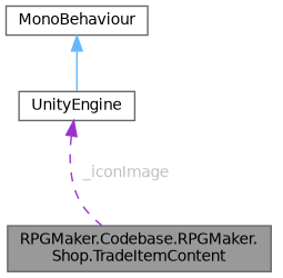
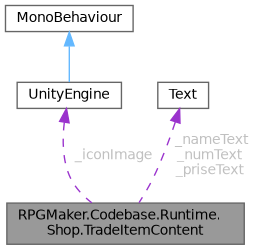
  digraph {
    node [color=gray40 fillcolor=white fontname=Helvetica fontsize=10 shape=box style=filled]
    edge [color=darkorchid3 dir=back fontname=Helvetica fontsize=10 labelfontname=Helvetica labelfontsize=10 style=dashed fontcolor=grey]
-   n1 [fillcolor=grey60 fontcolor=black height=0.2 label="RPGMaker.Codebase.RPGMaker.\lShop.TradeItemContent" width=0.4]
+   n1 [fillcolor=grey60 fontcolor=black height=0.2 label="RPGMaker.Codebase.Runtime.\lShop.TradeItemContent" width=0.4]
    n2 [height=0.2 label=MonoBehaviour width=0.4]
    n3 [height=0.2 label=UnityEngine width=0.4]
+   n4 [height=0.2 label=Text width=0.4]
    n2 -> n3 [color=steelblue1 style=solid fontcolor=""]
    n3 -> n1 [label=" _iconImage"]
+   n4 -> n1 [label=" _nameText\n_numText\n_priseText"]
  }
